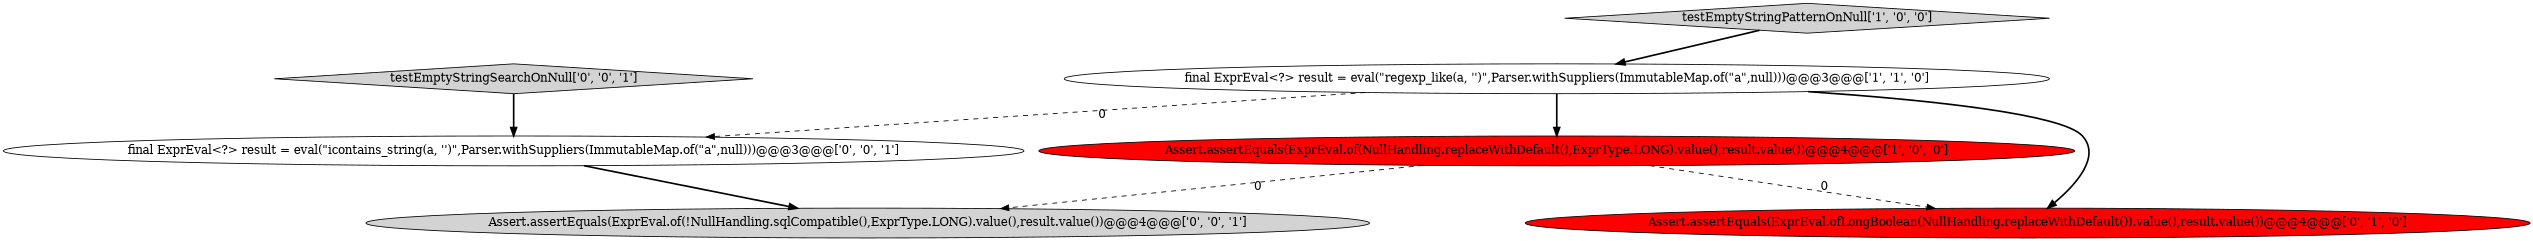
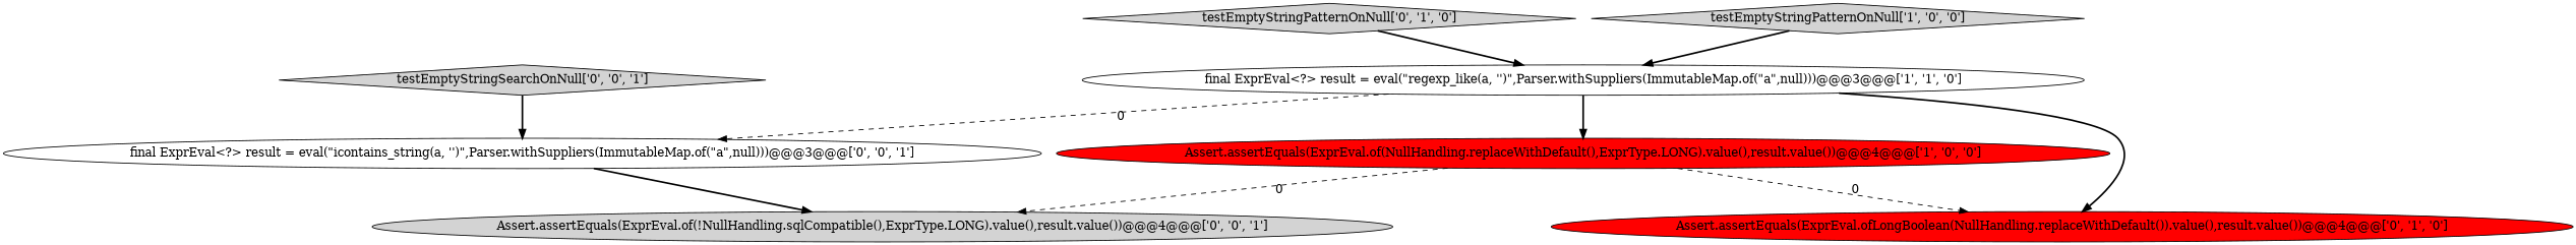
  digraph {
    node [fillcolor=lightgray shape=ellipse style=filled]
    edge [style=bold]
    n1 [fillcolor=red label="Assert.assertEquals(ExprEval.ofLongBoolean(NullHandling.replaceWithDefault()).value(),result.value())@@@4@@@['0', '1', '0']"]
+   n2 [label="testEmptyStringPatternOnNull['0', '1', '0']" shape=diamond]
    n3 [fillcolor=white label="final ExprEval<?> result = eval(\"regexp_like(a, '')\",Parser.withSuppliers(ImmutableMap.of(\"a\",null)))@@@3@@@['1', '1', '0']"]
    n4 [fillcolor=white label="final ExprEval<?> result = eval(\"icontains_string(a, '')\",Parser.withSuppliers(ImmutableMap.of(\"a\",null)))@@@3@@@['0', '0', '1']"]
    n5 [label="Assert.assertEquals(ExprEval.of(!NullHandling.sqlCompatible(),ExprType.LONG).value(),result.value())@@@4@@@['0', '0', '1']"]
    n6 [label="testEmptyStringSearchOnNull['0', '0', '1']" shape=diamond]
    n7 [fillcolor=red label="Assert.assertEquals(ExprEval.of(NullHandling.replaceWithDefault(),ExprType.LONG).value(),result.value())@@@4@@@['1', '0', '0']"]
    n8 [label="testEmptyStringPatternOnNull['1', '0', '0']" shape=diamond]
+   n2 -> n3
    n3 -> n1
    n3 -> n4 [label=0 style=dashed]
    n3 -> n7
    n4 -> n5
    n6 -> n4
    n7 -> n1 [label=0 style=dashed]
    n7 -> n5 [label=0 style=dashed]
    n8 -> n3
  }
